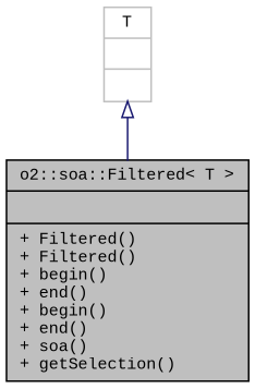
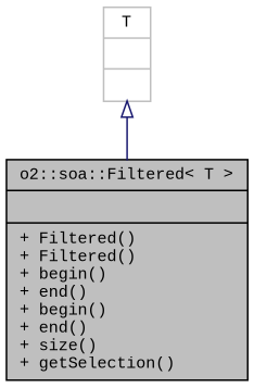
  digraph {
    fontname="Liberation Mono"
    node [fontname="Liberation Mono" fontsize=10 shape=record]
-   n1 [color=black fillcolor=grey75 fontcolor=black height=0.2 label="{o2::soa::Filtered\< T \>\n||+ Filtered()\l+ Filtered()\l+ begin()\l+ end()\l+ begin()\l+ end()\l+ soa()\l+ getSelection()\l}" style=filled width=0.4]
+   n1 [color=black fillcolor=grey75 fontcolor=black height=0.2 label="{o2::soa::Filtered\< T \>\n||+ Filtered()\l+ Filtered()\l+ begin()\l+ end()\l+ begin()\l+ end()\l+ size()\l+ getSelection()\l}" style=filled width=0.4]
    n2 [color=grey75 height=0.2 label="{T\n||}" width=0.4]
    n2 -> n1 [arrowtail=onormal color=midnightblue dir=back fontname="Liberation Mono" fontsize=10 labelfontname=Helvetica labelfontsize=10 style=solid]
  }
